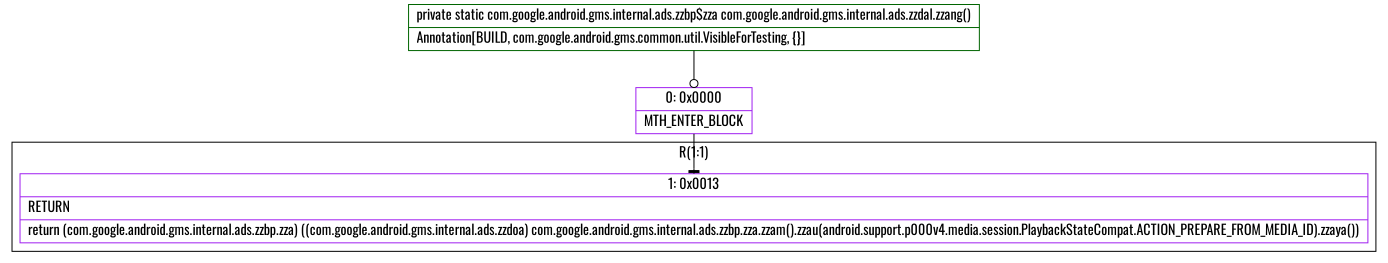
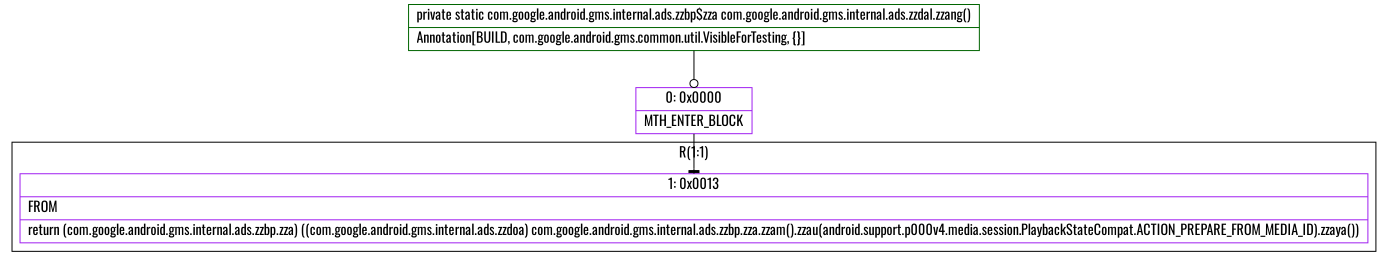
  digraph {
    fontname=Oswald
    node [color=purple shape=record fontname=Oswald]
    edge [fontname=Oswald]
-   n1 [label="{1\:\ 0x0013|RETURN\l|return (com.google.android.gms.internal.ads.zzbp.zza) ((com.google.android.gms.internal.ads.zzdoa) com.google.android.gms.internal.ads.zzbp.zza.zzam().zzau(android.support.p000v4.media.session.PlaybackStateCompat.ACTION_PREPARE_FROM_MEDIA_ID).zzaya())\l}"]
+   n1 [label="{1\:\ 0x0013|FROM\l|return (com.google.android.gms.internal.ads.zzbp.zza) ((com.google.android.gms.internal.ads.zzdoa) com.google.android.gms.internal.ads.zzbp.zza.zzam().zzau(android.support.p000v4.media.session.PlaybackStateCompat.ACTION_PREPARE_FROM_MEDIA_ID).zzaya())\l}"]
    n2 [label="{0\:\ 0x0000|MTH_ENTER_BLOCK\l}"]
    n3 [label="{private static com.google.android.gms.internal.ads.zzbp$zza com.google.android.gms.internal.ads.zzdal.zzang()  | Annotation[BUILD, com.google.android.gms.common.util.VisibleForTesting, \{\}]\l}" color=darkgreen]
    subgraph cluster_1 {
      label="R(1:1)"
      n1
    }
    n2 -> n1 [arrowhead=tee]
    n3 -> n2 [arrowhead=odot]
  }
